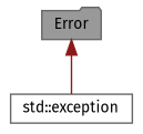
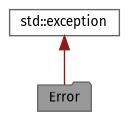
  digraph {
    fontname="Fira Sans"
    node [color=gray40 fontname="Fira Sans" fontsize=10 style=filled]
    n1 [fillcolor=grey60 fontcolor=black height=0.2 label=Error shape=folder width=0.4]
    n2 [fillcolor=white height=0.2 label="std::exception" shape=box width=0.4]
-   n1 -> n2 [color=firebrick4 dir=back fontname="Fira Sans" fontsize=10 labelfontname=Helvetica labelfontsize=10 style=solid]
+   n2 -> n1 [color=firebrick4 dir=back fontname="Fira Sans" fontsize=10 labelfontname=Helvetica labelfontsize=10 style=solid]
  }
